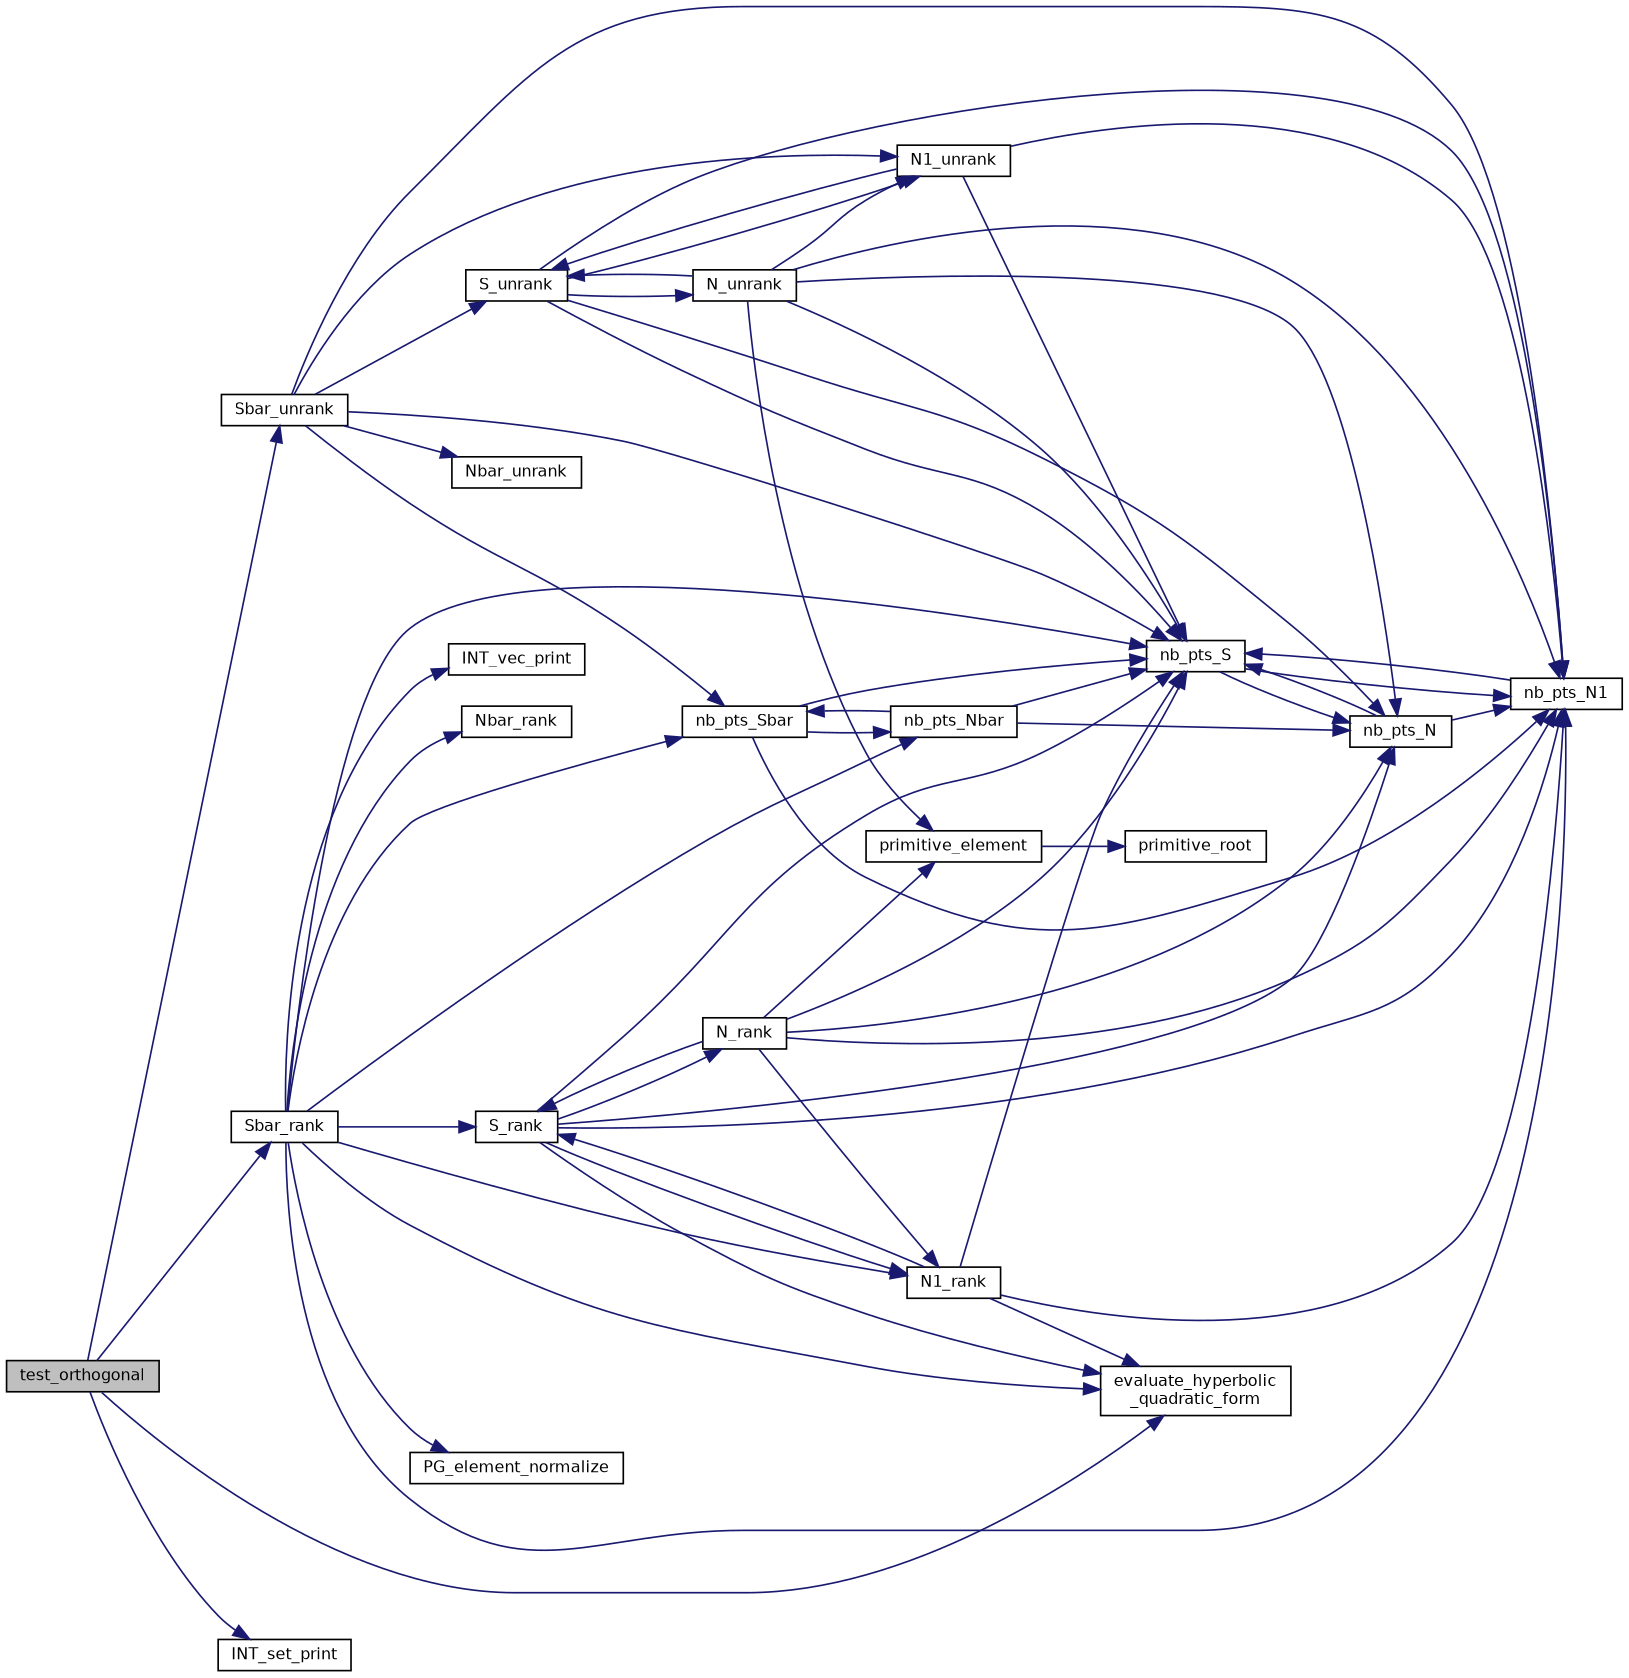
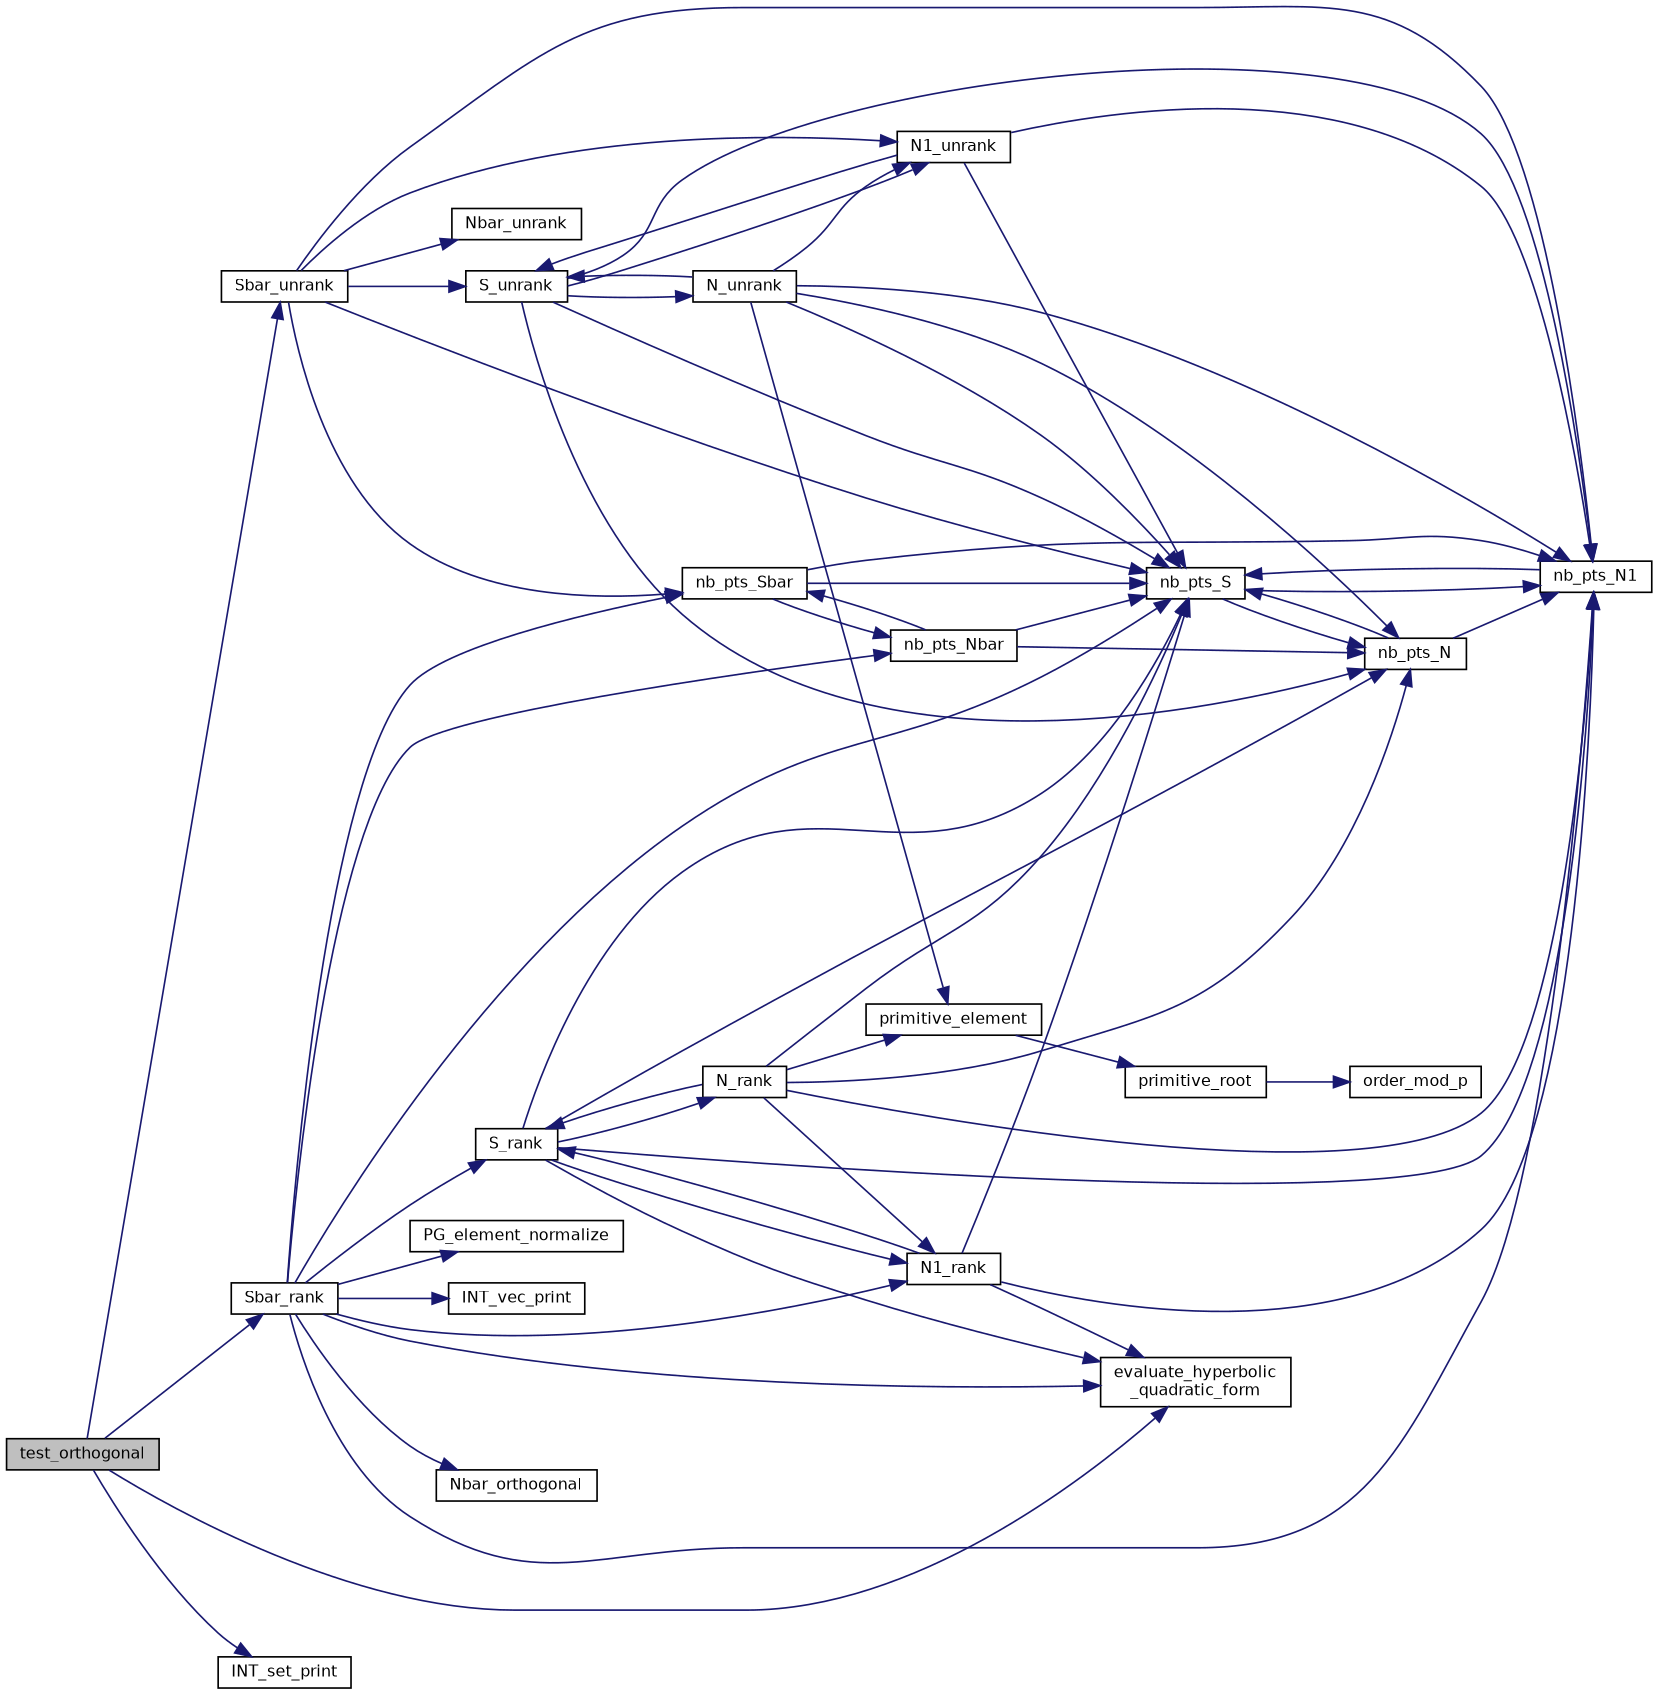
  digraph {
    rankdir=LR
    node [color=black fillcolor=white fontname=Helvetica fontsize=10 shape=record style=filled]
    edge [color=midnightblue fontname=Helvetica fontsize=10 labelfontname=Helvetica labelfontsize=10 style=solid]
    n1 [fillcolor=grey75 fontcolor=black height=0.2 label=test_orthogonal width=0.4]
    n2 [height=0.2 label=Sbar_unrank width=0.4]
    n3 [height=0.2 label=INT_set_print width=0.4]
    n4 [height=0.2 label="evaluate_hyperbolic\l_quadratic_form" width=0.4]
    n5 [height=0.2 label=Sbar_rank width=0.4]
    n6 [height=0.2 label=nb_pts_Sbar width=0.4]
    n7 [height=0.2 label=nb_pts_S width=0.4]
    n8 [height=0.2 label=nb_pts_N1 width=0.4]
    n9 [height=0.2 label=nb_pts_Nbar width=0.4]
    n10 [height=0.2 label=S_unrank width=0.4]
    n11 [height=0.2 label=N1_unrank width=0.4]
    n12 [height=0.2 label=Nbar_unrank width=0.4]
    n13 [height=0.2 label=PG_element_normalize width=0.4]
    n14 [height=0.2 label=INT_vec_print width=0.4]
    n15 [height=0.2 label=S_rank width=0.4]
    n16 [height=0.2 label=N1_rank width=0.4]
-   n17 [height=0.2 label=Nbar_rank width=0.4]
+   n17 [height=0.2 label=Nbar_orthogonal width=0.4]
    n18 [height=0.2 label=nb_pts_N width=0.4]
    n19 [height=0.2 label=N_unrank width=0.4]
    n20 [height=0.2 label=primitive_element width=0.4]
    n21 [height=0.2 label=primitive_root width=0.4]
+   n22 [height=0.2 label=order_mod_p width=0.4]
    n23 [height=0.2 label=N_rank width=0.4]
    n1 -> n2
    n1 -> n3
    n1 -> n4
    n1 -> n5
    n2 -> n6
    n2 -> n7
    n2 -> n8
    n2 -> n10
    n2 -> n11
    n2 -> n12
    n5 -> n4
    n5 -> n6
    n5 -> n7
    n5 -> n8
    n5 -> n9
    n5 -> n13
    n5 -> n14
    n5 -> n15
    n5 -> n16
    n5 -> n17
    n6 -> n7
    n6 -> n8
    n6 -> n9
    n7 -> n8
    n7 -> n18
    n8 -> n7
    n9 -> n6
    n9 -> n7
    n9 -> n18
    n10 -> n7
    n10 -> n8
    n10 -> n11
    n10 -> n18
    n10 -> n19
    n11 -> n7
    n11 -> n8
    n11 -> n10
    n15 -> n4
    n15 -> n7
    n15 -> n8
    n15 -> n16
    n15 -> n18
    n15 -> n23
    n16 -> n4
    n16 -> n7
    n16 -> n8
    n16 -> n15
    n18 -> n7
    n18 -> n8
    n19 -> n7
    n19 -> n8
    n19 -> n10
    n19 -> n11
    n19 -> n18
    n19 -> n20
    n20 -> n21
+   n21 -> n22
    n23 -> n7
    n23 -> n8
    n23 -> n15
    n23 -> n16
    n23 -> n18
    n23 -> n20
  }
